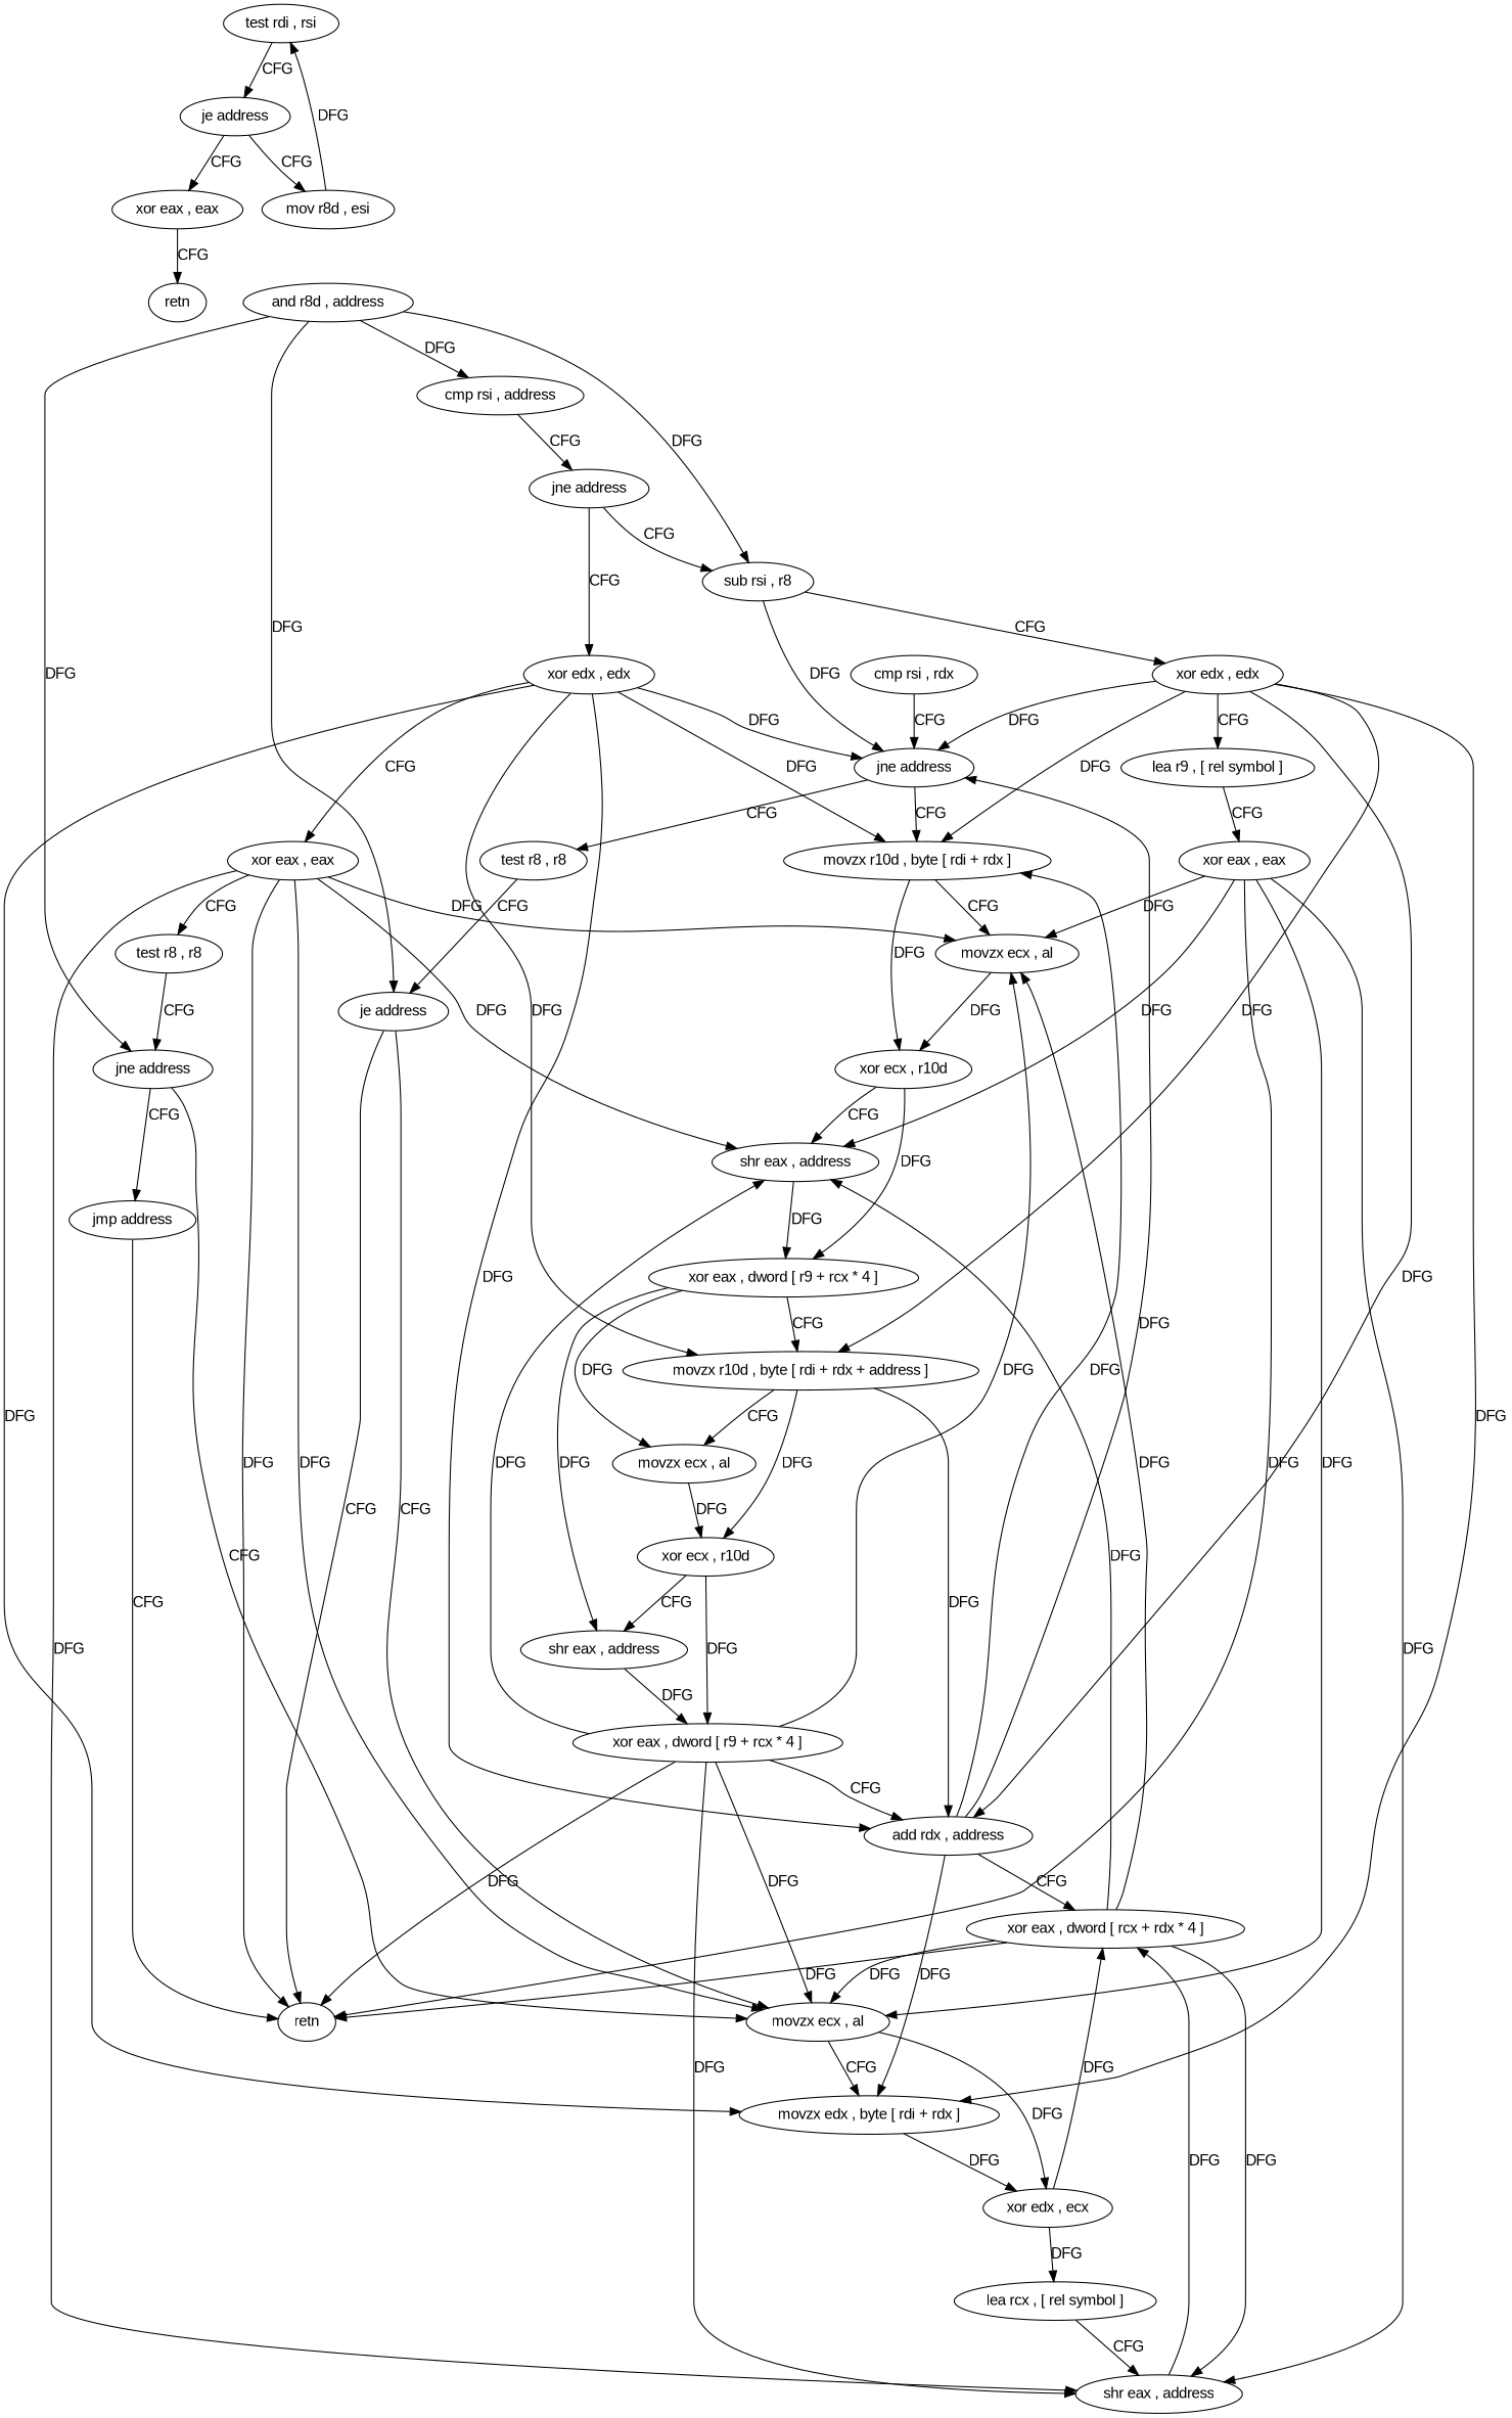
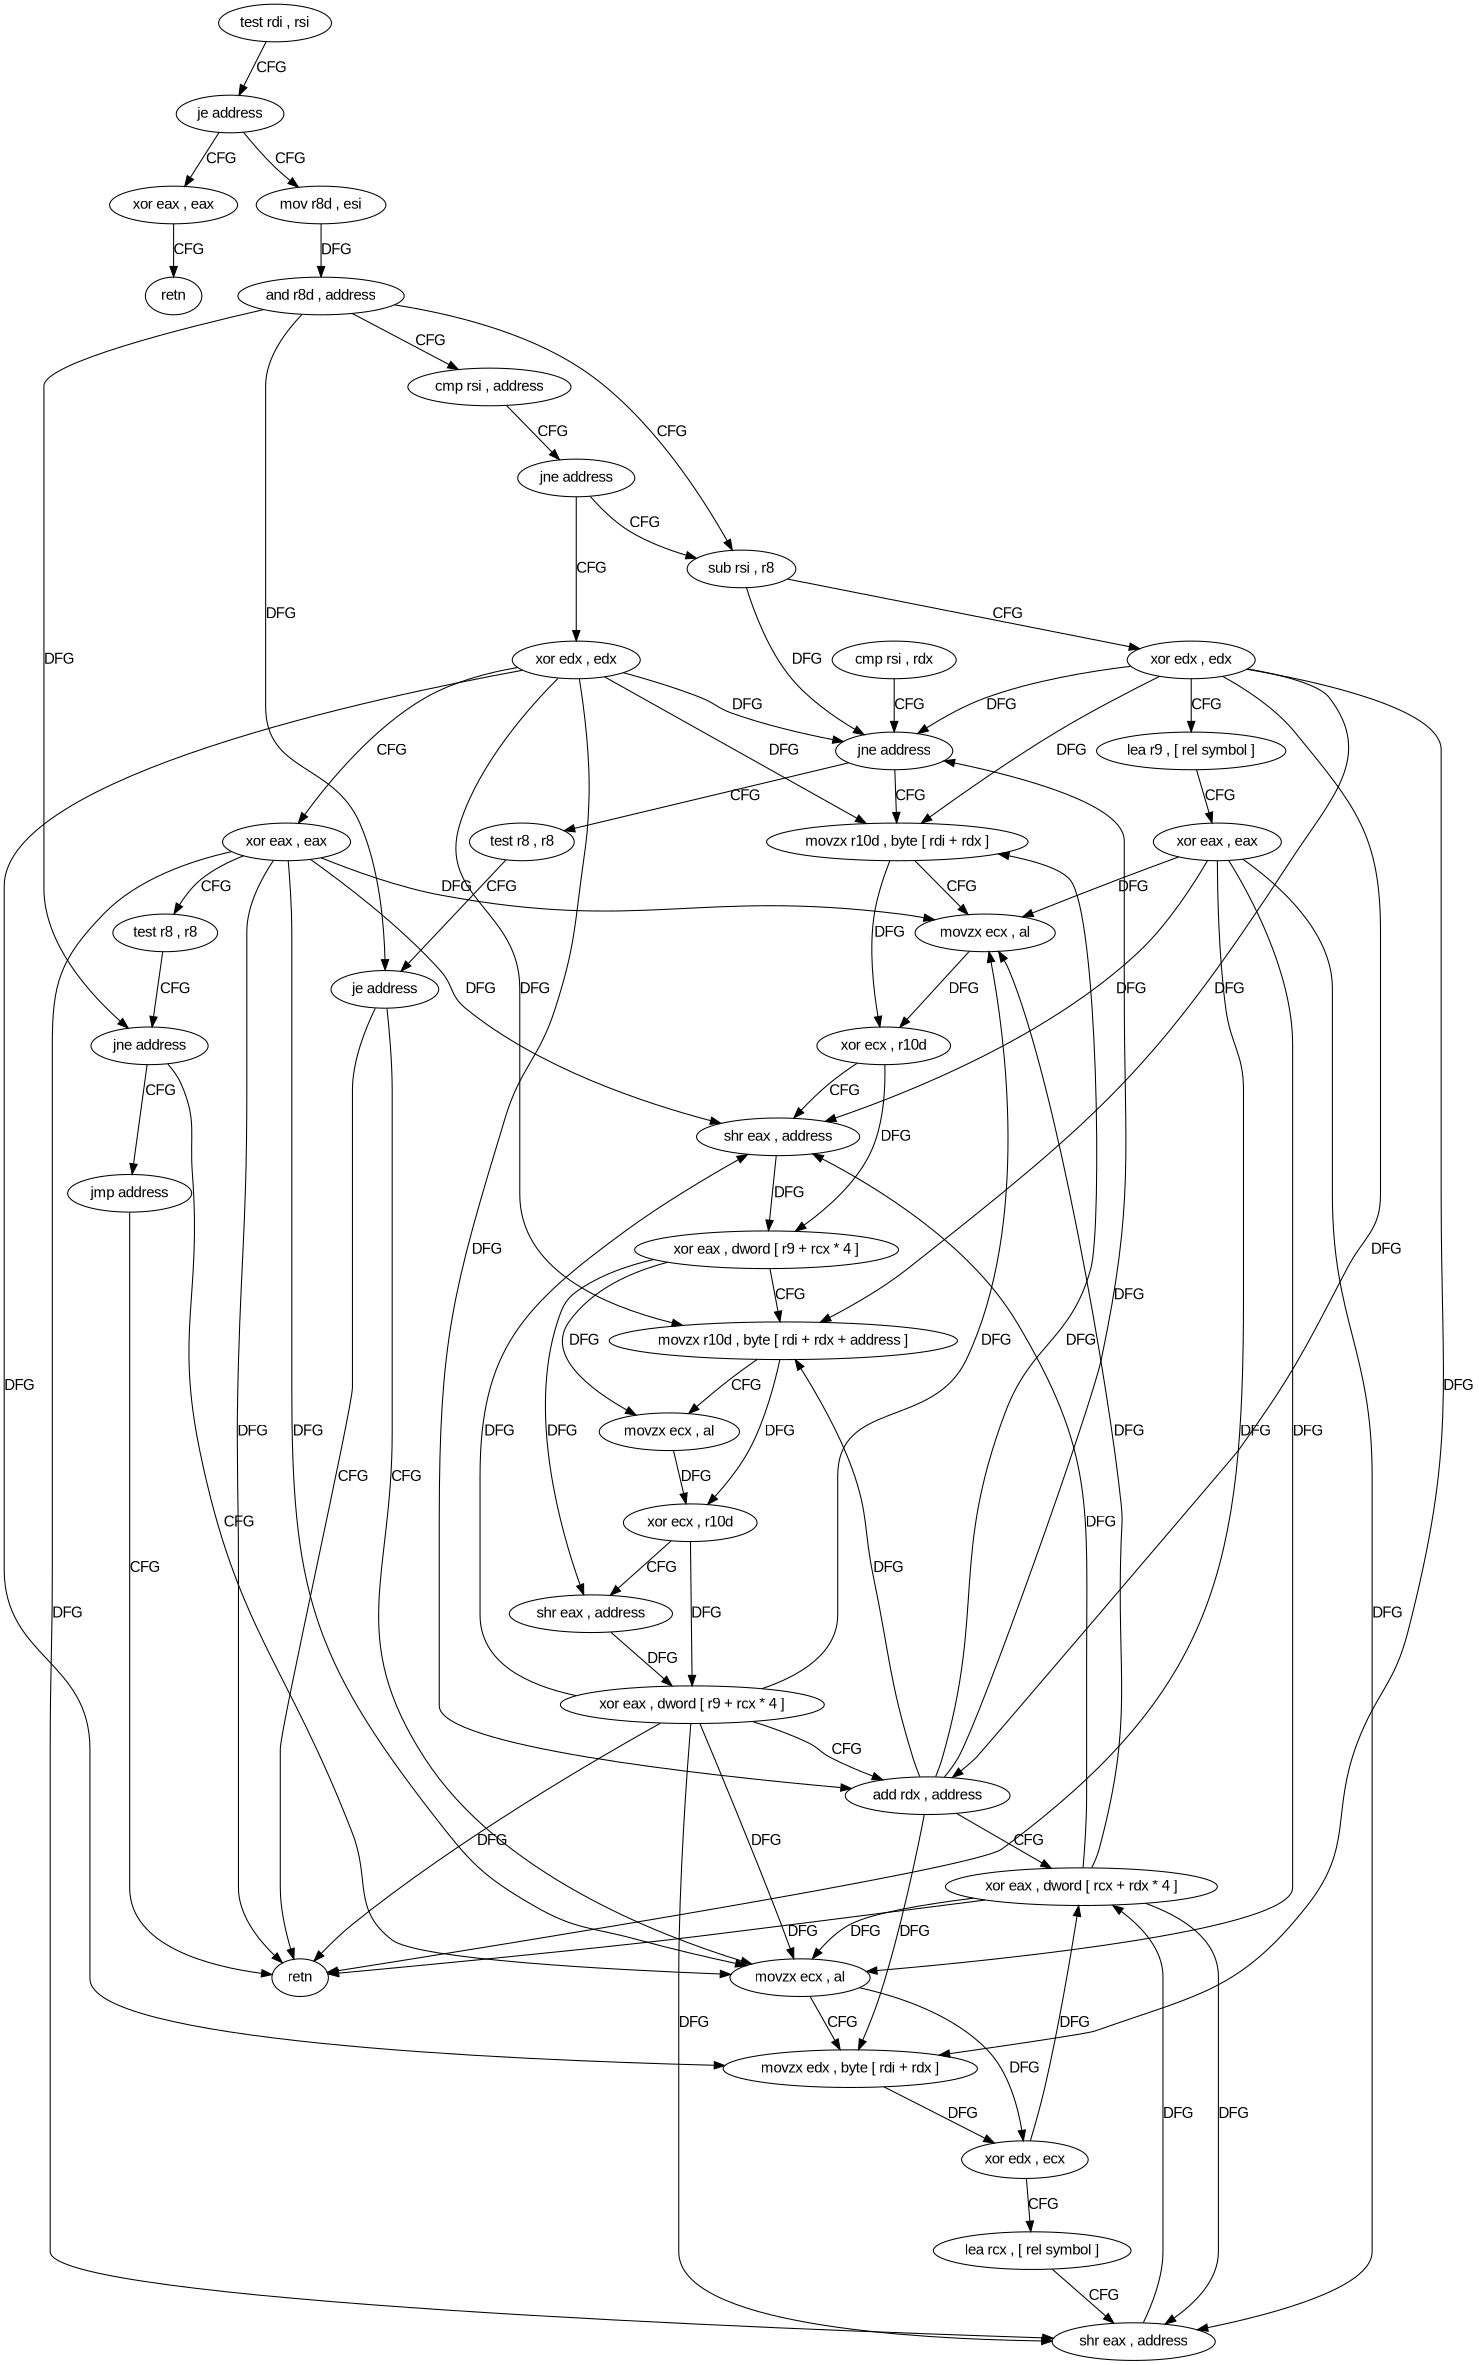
  digraph {
    fontname="Liberation Sans"
    node [fontname="Liberation Sans"]
    edge [fontname="Liberation Sans"]
    n1 [label="test rdi , rsi"]
    n2 [label="je address"]
    n3 [label="xor eax , eax"]
    n4 [label="mov r8d , esi"]
    n5 [label=retn]
    n6 [label="and r8d , address"]
    n7 [label="cmp rsi , address"]
    n8 [label="sub rsi , r8"]
    n9 [label="jne address"]
    n10 [label="je address"]
    n11 [label="jne address"]
    n12 [label="xor edx , edx"]
    n13 [label="jne address"]
    n14 [label="movzx ecx , al"]
    n15 [label="jmp address"]
    n16 [label=retn]
    n17 [label="xor edx , edx"]
    n18 [label="movzx r10d , byte [ rdi + rdx ]"]
    n19 [label="xor eax , eax"]
    n20 [label="movzx r10d , byte [ rdi + rdx + address ]"]
    n21 [label="add rdx , address"]
    n22 [label="movzx edx , byte [ rdi + rdx ]"]
    n23 [label="lea r9 , [ rel symbol ]"]
    n24 [label="test r8 , r8"]
    n25 [label="movzx ecx , al"]
    n26 [label="xor ecx , r10d"]
    n27 [label="shr eax , address"]
    n28 [label="shr eax , address"]
    n29 [label="test r8 , r8"]
    n30 [label="movzx ecx , al"]
    n31 [label="xor ecx , r10d"]
    n32 [label="xor eax , dword [ rcx + rdx * 4 ]"]
    n33 [label="xor edx , ecx"]
    n34 [label="xor eax , eax"]
    n35 [label="xor eax , dword [ r9 + rcx * 4 ]"]
    n36 [label="lea rcx , [ rel symbol ]"]
    n37 [label="shr eax , address"]
    n38 [label="xor eax , dword [ r9 + rcx * 4 ]"]
    n39 [label="cmp rsi , rdx"]
    n1 -> n2 [label=CFG]
    n2 -> n3 [label=CFG]
    n2 -> n4 [label=CFG]
    n3 -> n5 [label=CFG]
-   n4 -> n1 [label=DFG]
-   n6 -> n7 [label=DFG]
-   n6 -> n8 [label=DFG]
+   n4 -> n6 [label=DFG]
+   n6 -> n7 [label=CFG]
+   n6 -> n8 [label=CFG]
    n6 -> n9 [label=DFG]
    n6 -> n10 [label=DFG]
    n7 -> n11 [label=CFG]
    n8 -> n12 [label=CFG]
    n8 -> n13 [label=DFG]
    n9 -> n14 [label=CFG]
    n9 -> n15 [label=CFG]
    n10 -> n14 [label=CFG]
    n10 -> n16 [label=CFG]
    n11 -> n8 [label=CFG]
    n11 -> n17 [label=CFG]
    n12 -> n13 [label=DFG]
    n12 -> n18 [label=DFG]
    n12 -> n20 [label=DFG]
    n12 -> n21 [label=DFG]
    n12 -> n22 [label=DFG]
    n12 -> n23 [label=CFG]
    n13 -> n18 [label=CFG]
    n13 -> n24 [label=CFG]
    n14 -> n22 [label=CFG]
    n14 -> n33 [label=DFG]
    n15 -> n16 [label=CFG]
    n17 -> n13 [label=DFG]
    n17 -> n18 [label=DFG]
    n17 -> n19 [label=CFG]
    n17 -> n20 [label=DFG]
    n17 -> n21 [label=DFG]
    n17 -> n22 [label=DFG]
    n18 -> n25 [label=CFG]
    n18 -> n26 [label=DFG]
    n19 -> n14 [label=DFG]
    n19 -> n16 [label=DFG]
    n19 -> n25 [label=DFG]
    n19 -> n27 [label=DFG]
    n19 -> n28 [label=DFG]
    n19 -> n29 [label=CFG]
    n20 -> n30 [label=CFG]
    n20 -> n31 [label=DFG]
    n21 -> n13 [label=DFG]
    n21 -> n18 [label=DFG]
-   n20 -> n21 [label=DFG]
+   n21 -> n20 [label=DFG]
    n21 -> n22 [label=DFG]
    n21 -> n32 [label=CFG]
    n22 -> n33 [label=DFG]
    n23 -> n34 [label=CFG]
    n24 -> n10 [label=CFG]
    n25 -> n26 [label=DFG]
    n26 -> n27 [label=CFG]
    n26 -> n35 [label=DFG]
    n27 -> n35 [label=DFG]
    n28 -> n32 [label=DFG]
    n29 -> n9 [label=CFG]
    n30 -> n31 [label=DFG]
    n31 -> n37 [label=CFG]
    n31 -> n38 [label=DFG]
    n32 -> n14 [label=DFG]
    n32 -> n16 [label=DFG]
    n32 -> n25 [label=DFG]
    n32 -> n27 [label=DFG]
    n32 -> n28 [label=DFG]
    n33 -> n32 [label=DFG]
-   n33 -> n36 [label=DFG]
+   n33 -> n36 [label=CFG]
    n34 -> n14 [label=DFG]
    n34 -> n16 [label=DFG]
    n34 -> n25 [label=DFG]
    n34 -> n27 [label=DFG]
    n34 -> n28 [label=DFG]
    n35 -> n20 [label=CFG]
    n35 -> n30 [label=DFG]
    n35 -> n37 [label=DFG]
    n36 -> n28 [label=CFG]
    n37 -> n38 [label=DFG]
    n38 -> n14 [label=DFG]
    n38 -> n16 [label=DFG]
    n38 -> n21 [label=CFG]
    n38 -> n25 [label=DFG]
    n38 -> n27 [label=DFG]
    n38 -> n28 [label=DFG]
    n39 -> n13 [label=CFG]
  }
